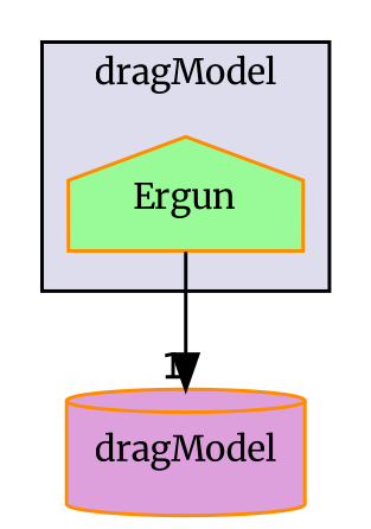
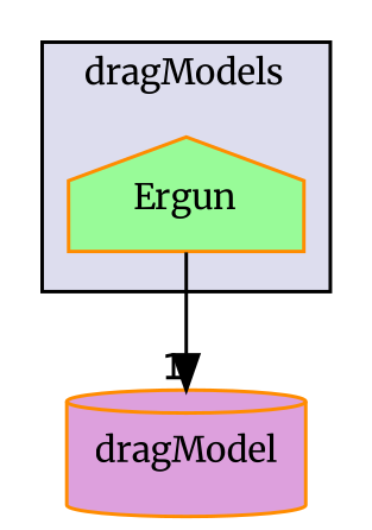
  digraph {
    compound=true
    fontname=Merriweather
    node [fontname=Merriweather fontsize=10 style=filled color=darkorange]
    n1 [fillcolor=palegreen label=Ergun pencolor=black shape=house]
    n2 [label=dragModel shape=cylinder fillcolor=plum]
    subgraph cluster_1 {
      bgcolor="#ddddee"
      fontsize=10
-     label=dragModel
+     label=dragModels
      pencolor=black
      n1
    }
    n1 -> n2 [headlabel=1 labeldistance=1.5 labelfontname=Helvetica labelfontsize=10 fontname=Merriweather]
  }
